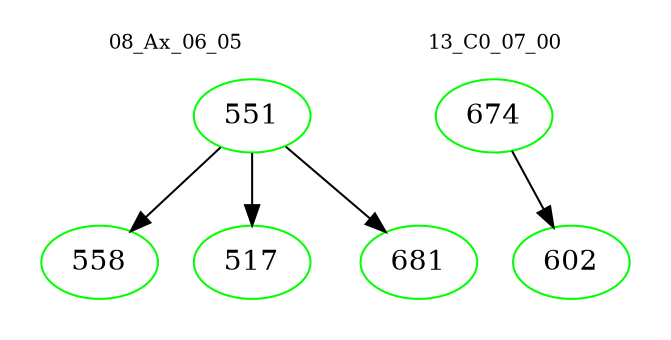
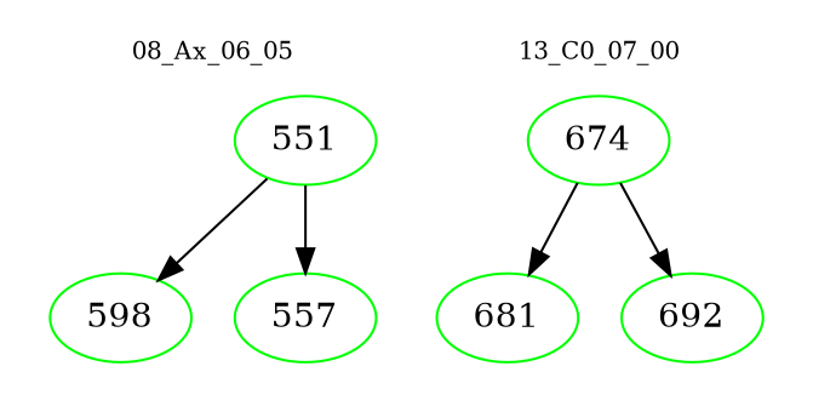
  digraph {
    node [color=green]
    edge [color=black]
    n1 [label=551]
-   n2 [label=558]
-   n3 [label=517]
+   n2 [label=598]
+   n3 [label=557]
    n4 [label=674]
    n5 [label=681]
-   n6 [label=602]
+   n6 [label=692]
    subgraph cluster_1 {
      color=white
      fontsize=10
      label="08_Ax_06_05"
      n1
      n2
      n3
    }
    subgraph cluster_2 {
      color=white
      fontsize=10
      label="13_C0_07_00"
      n4
      n5
      n6
    }
    n1 -> n2
    n1 -> n3
-   n1 -> n5
+   n4 -> n5
    n4 -> n6
  }
